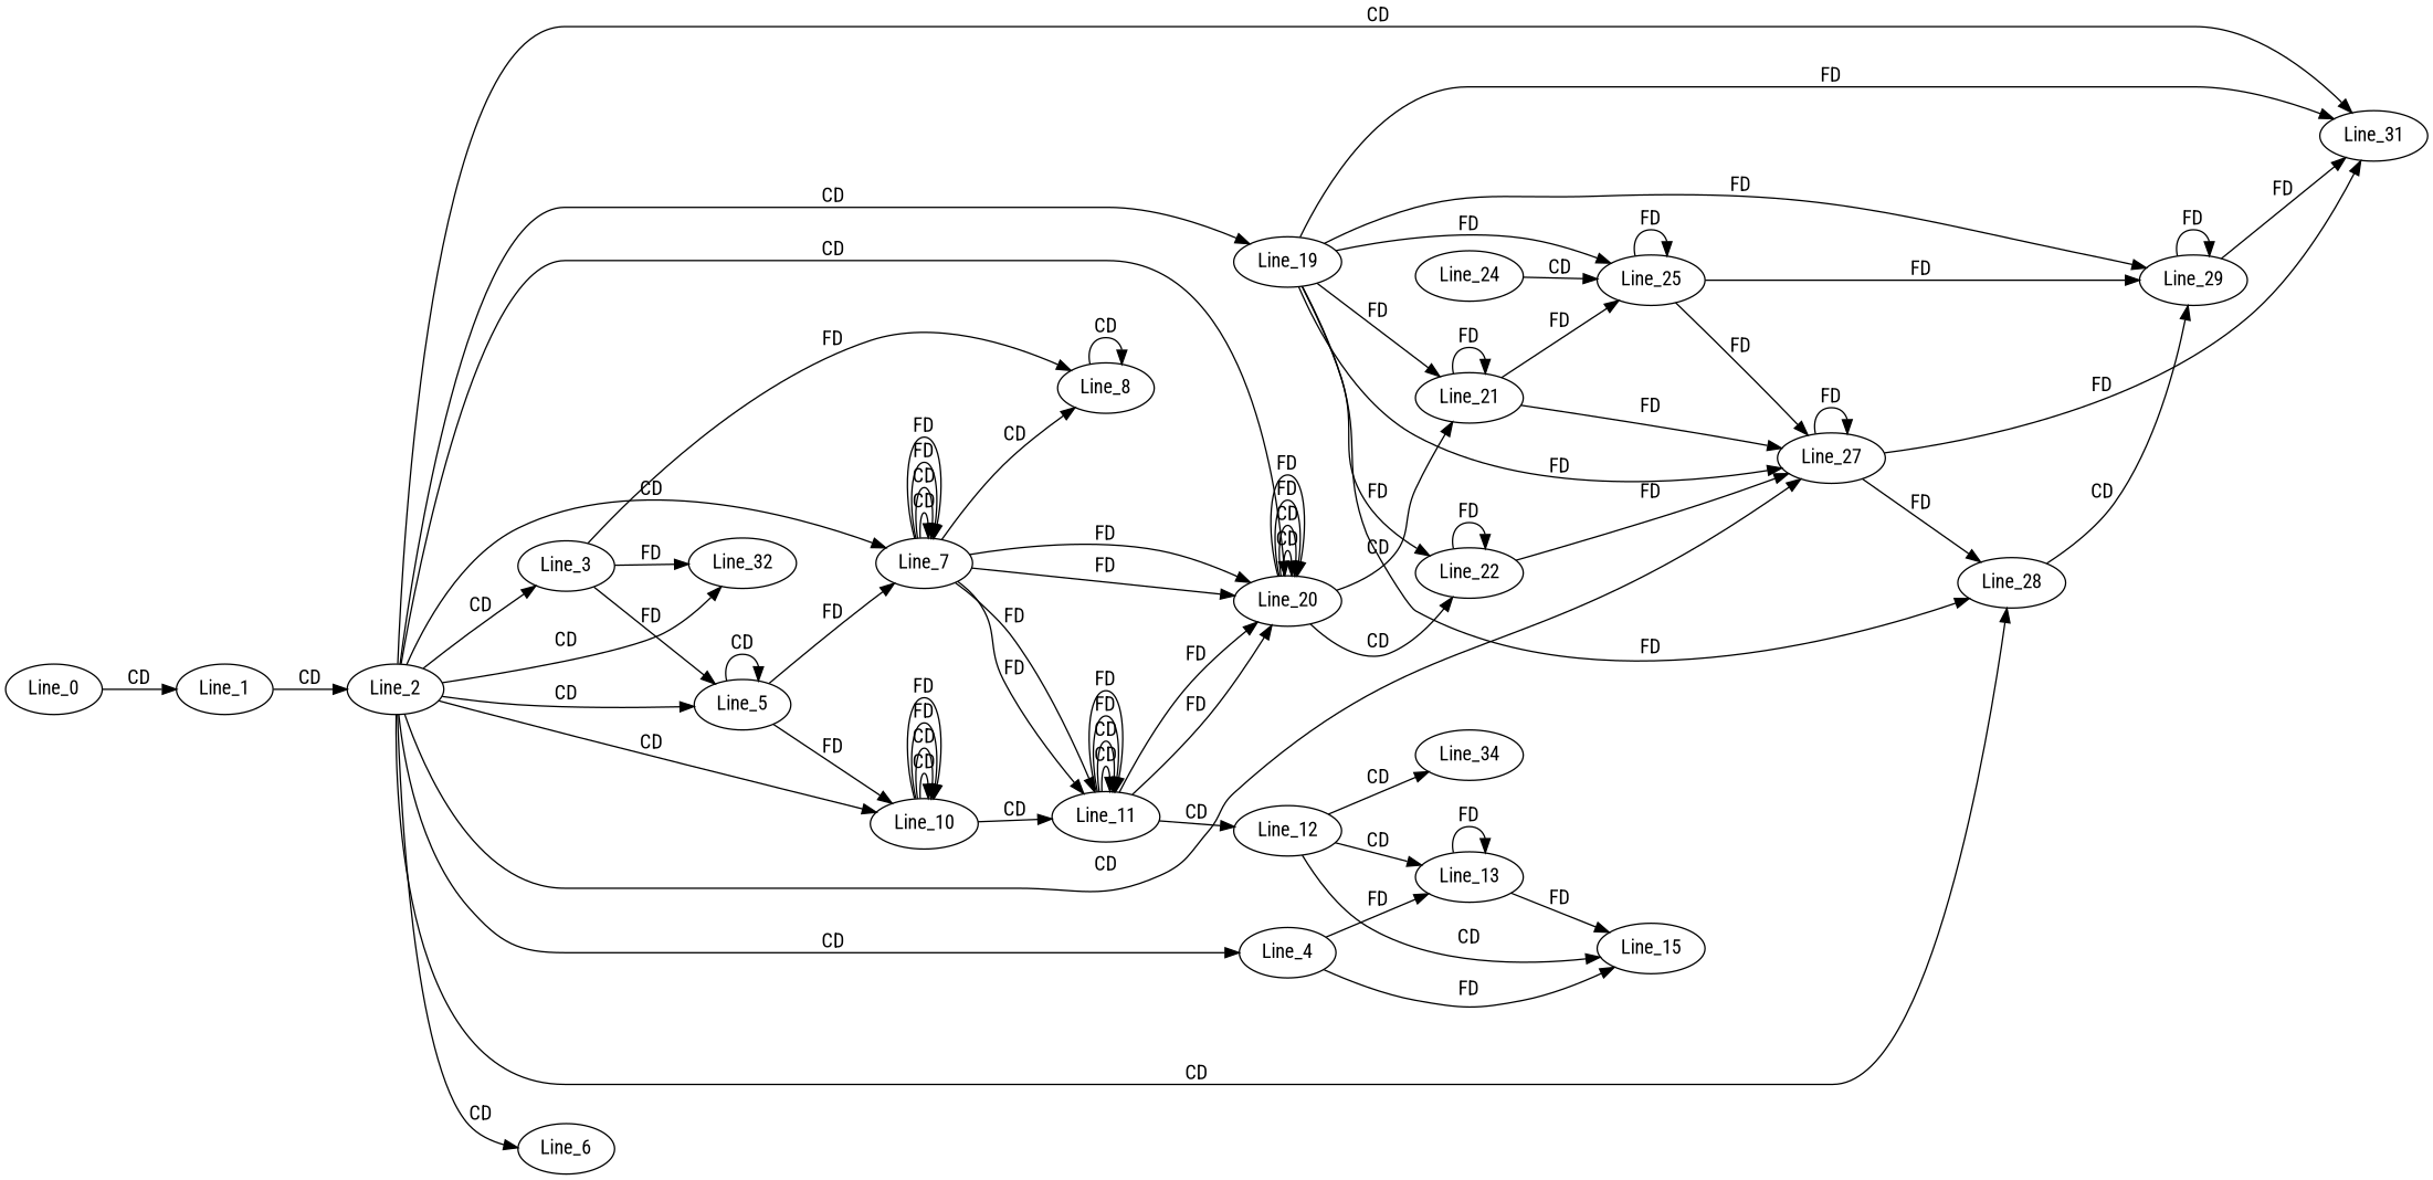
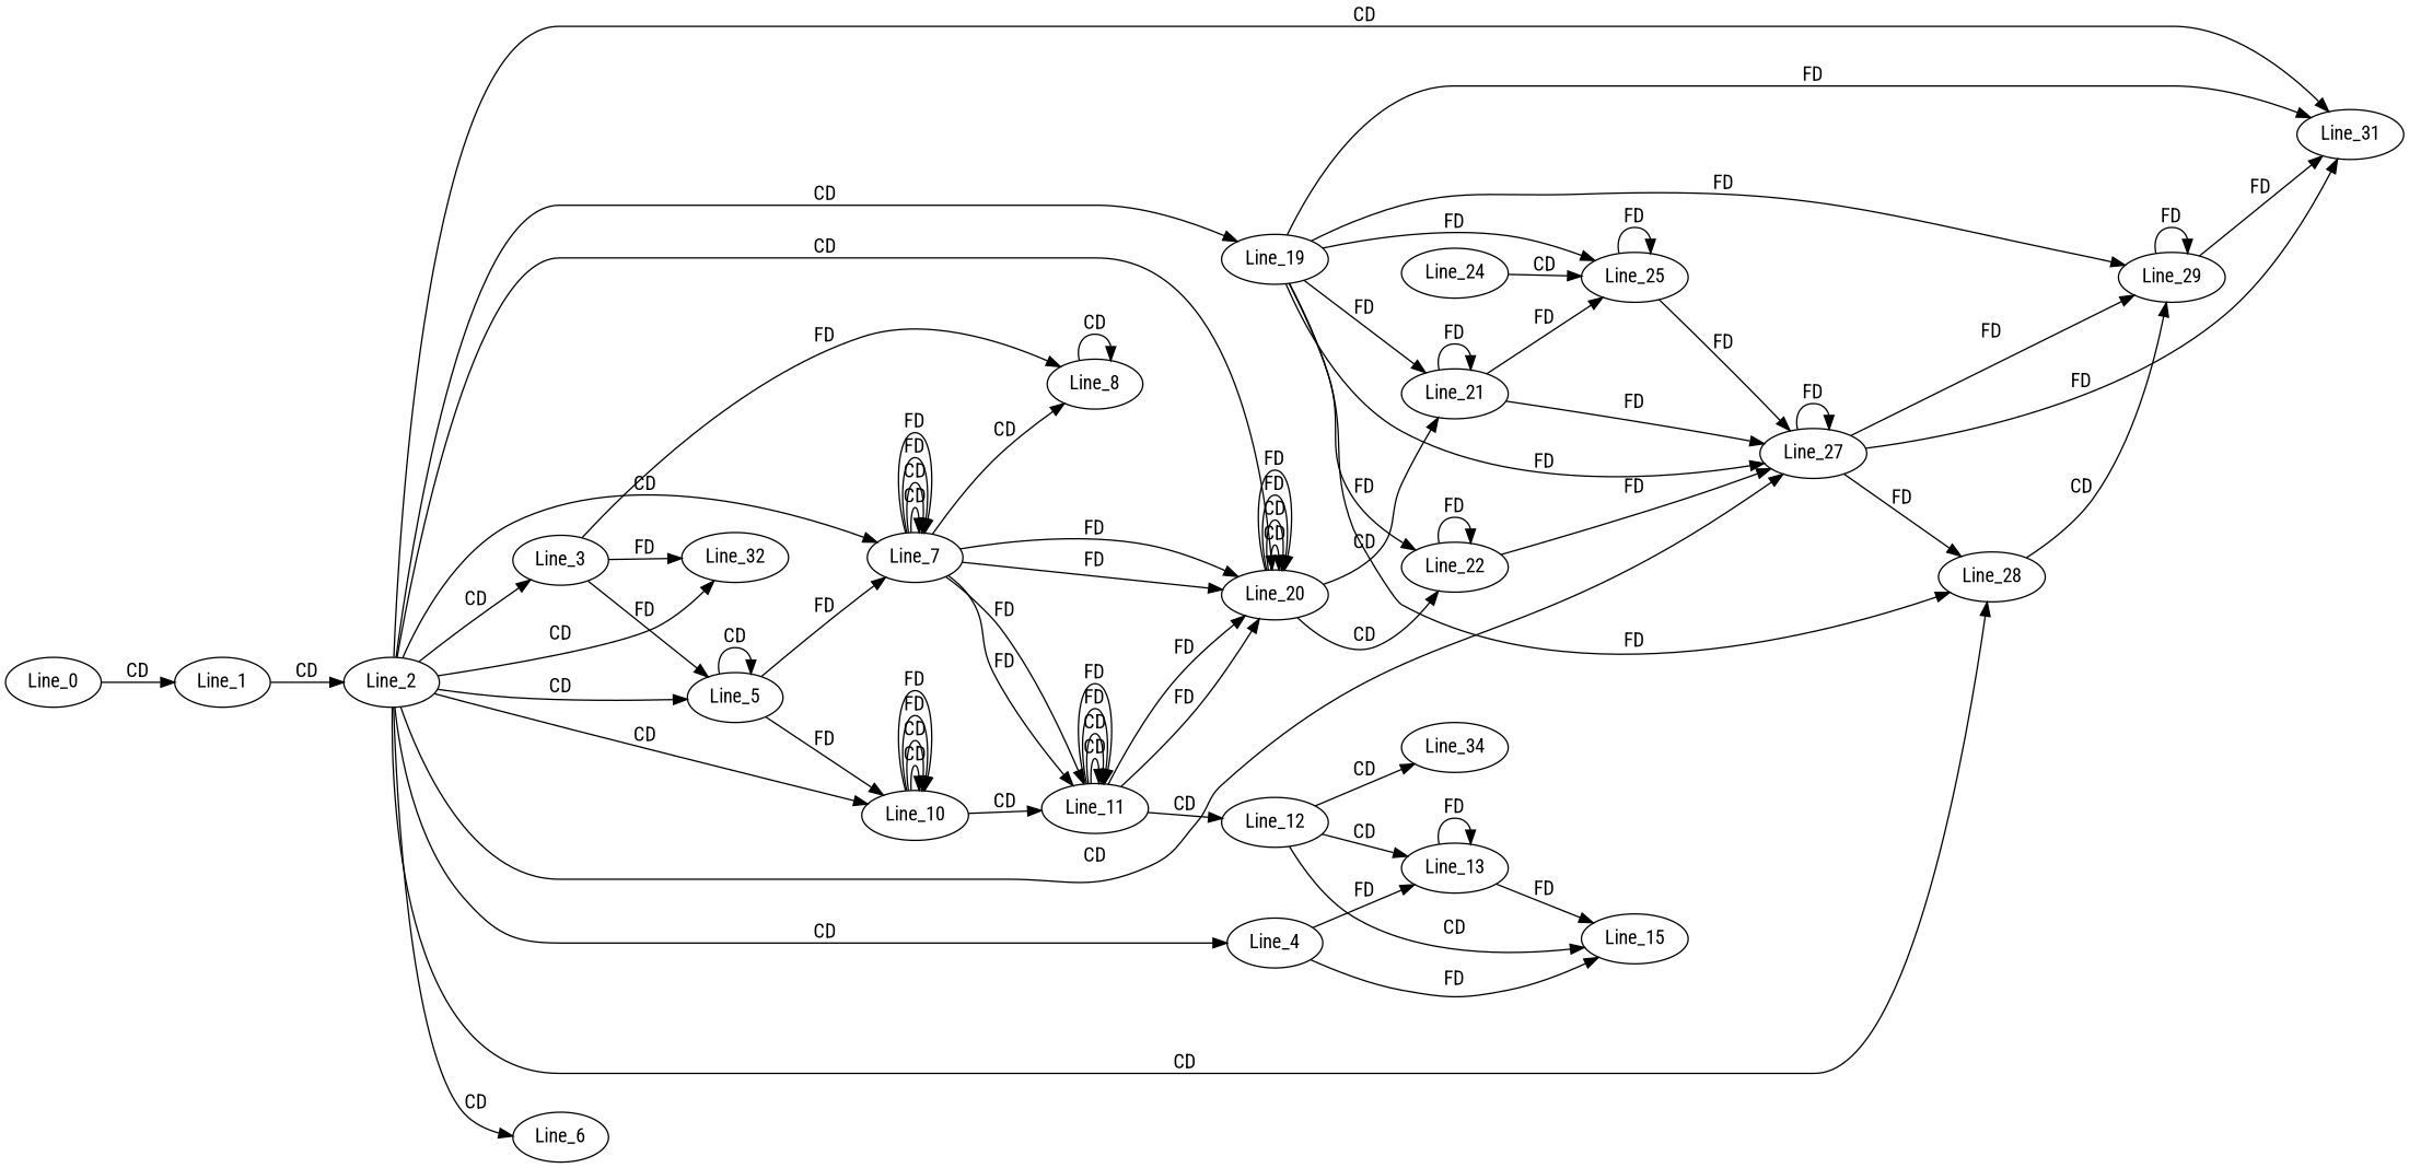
  digraph {
    fontname="Roboto Condensed"
    rankdir=LR
    node [fontname="Roboto Condensed"]
    edge [fontname="Roboto Condensed"]
    Line_0
    Line_1
    Line_2
    Line_3
    Line_4
    Line_5
    Line_6
    Line_7
    Line_10
    Line_19
    Line_20
    Line_27
    Line_28
    Line_31
    Line_32
    Line_8
    Line_13
    Line_15
    Line_11
    Line_21
    Line_22
    Line_25
    Line_29
    Line_24
    Line_12
    n26 [label=Line_34]
    Line_0 -> Line_1 [label=CD]
    Line_1 -> Line_2 [label=CD]
    Line_2 -> Line_3 [label=CD]
    Line_2 -> Line_4 [label=CD]
    Line_2 -> Line_5 [label=CD]
    Line_2 -> Line_6 [label=CD]
    Line_2 -> Line_7 [label=CD]
    Line_2 -> Line_10 [label=CD]
    Line_2 -> Line_19 [label=CD]
    Line_2 -> Line_20 [label=CD]
    Line_2 -> Line_27 [label=CD]
    Line_2 -> Line_28 [label=CD]
    Line_2 -> Line_31 [label=CD]
    Line_2 -> Line_32 [label=CD]
    Line_3 -> Line_5 [label=FD]
    Line_3 -> Line_32 [label=FD]
    Line_3 -> Line_8 [label=FD]
    Line_4 -> Line_13 [label=FD]
    Line_4 -> Line_15 [label=FD]
    Line_5 -> Line_5 [label=CD]
    Line_5 -> Line_7 [label=FD]
    Line_5 -> Line_10 [label=FD]
    Line_7 -> Line_7 [label=CD]
    Line_7 -> Line_7 [label=CD]
    Line_7 -> Line_7 [label=FD]
    Line_7 -> Line_7 [label=FD]
    Line_7 -> Line_20 [label=FD]
    Line_7 -> Line_20 [label=FD]
    Line_7 -> Line_8 [label=CD]
    Line_7 -> Line_11 [label=FD]
    Line_7 -> Line_11 [label=FD]
    Line_10 -> Line_10 [label=CD]
    Line_10 -> Line_10 [label=CD]
    Line_10 -> Line_10 [label=FD]
    Line_10 -> Line_10 [label=FD]
    Line_10 -> Line_11 [label=CD]
    Line_19 -> Line_27 [label=FD]
    Line_19 -> Line_28 [label=FD]
    Line_19 -> Line_31 [label=FD]
    Line_19 -> Line_21 [label=FD]
    Line_19 -> Line_22 [label=FD]
    Line_19 -> Line_25 [label=FD]
    Line_19 -> Line_29 [label=FD]
    Line_20 -> Line_20 [label=CD]
    Line_20 -> Line_20 [label=CD]
    Line_20 -> Line_20 [label=FD]
    Line_20 -> Line_20 [label=FD]
    Line_20 -> Line_21 [label=CD]
    Line_20 -> Line_22 [label=CD]
    Line_27 -> Line_27 [label=FD]
    Line_27 -> Line_28 [label=FD]
    Line_27 -> Line_31 [label=FD]
-   Line_25 -> Line_29 [label=FD]
+   Line_27 -> Line_29 [label=FD]
    Line_28 -> Line_29 [label=CD]
    Line_8 -> Line_8 [label=CD]
    Line_13 -> Line_13 [label=FD]
    Line_13 -> Line_15 [label=FD]
    Line_11 -> Line_20 [label=FD]
    Line_11 -> Line_20 [label=FD]
    Line_11 -> Line_11 [label=CD]
    Line_11 -> Line_11 [label=CD]
    Line_11 -> Line_11 [label=FD]
    Line_11 -> Line_11 [label=FD]
    Line_11 -> Line_12 [label=CD]
    Line_21 -> Line_27 [label=FD]
    Line_21 -> Line_21 [label=FD]
    Line_21 -> Line_25 [label=FD]
    Line_22 -> Line_27 [label=FD]
    Line_22 -> Line_22 [label=FD]
    Line_25 -> Line_27 [label=FD]
    Line_25 -> Line_25 [label=FD]
    Line_29 -> Line_31 [label=FD]
    Line_29 -> Line_29 [label=FD]
    Line_24 -> Line_25 [label=CD]
    Line_12 -> Line_13 [label=CD]
    Line_12 -> Line_15 [label=CD]
    Line_12 -> n26 [label=CD]
  }
